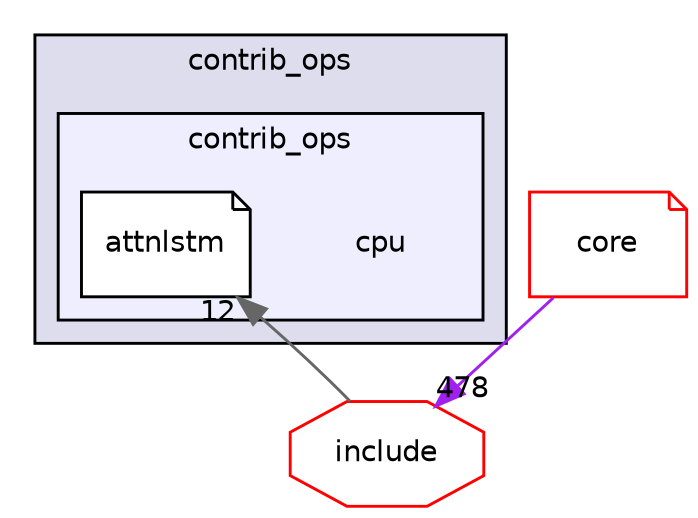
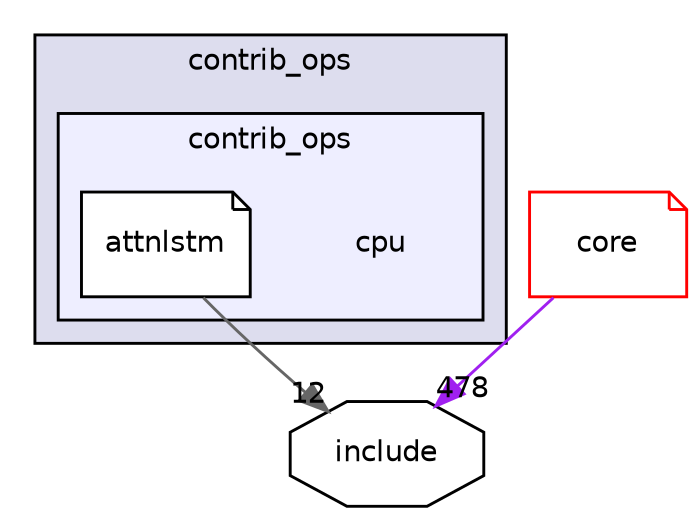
  digraph {
    compound=true
    node [fontname=Helvetica fontsize=10 shape=note color=red fillcolor=white style=filled]
    edge [labeldistance=1.5 labelfontname=Helvetica labelfontsize=10]
    n1 [label=cpu shape=plaintext color="" fillcolor="" style=""]
    n2 [color=black label=attnlstm]
-   n3 [label=include shape=octagon]
+   n3 [color=black label=include shape=octagon]
    n4 [label=core]
    subgraph cluster_1 {
      bgcolor="#ddddee"
      fontname=Helvetica
      fontsize=10
      label=contrib_ops
      pencolor=black
      subgraph cluster_2 {
        bgcolor="#eeeeff"
        fontname=Helvetica
        fontsize=10
        label=contrib_ops
        pencolor=black
        n1
        n2
      }
    }
-   n3 -> n2 [color=gray40 headlabel=12]
+   n2 -> n3 [color=gray40 headlabel=12]
    n4 -> n3 [color=purple headlabel=478]
  }
